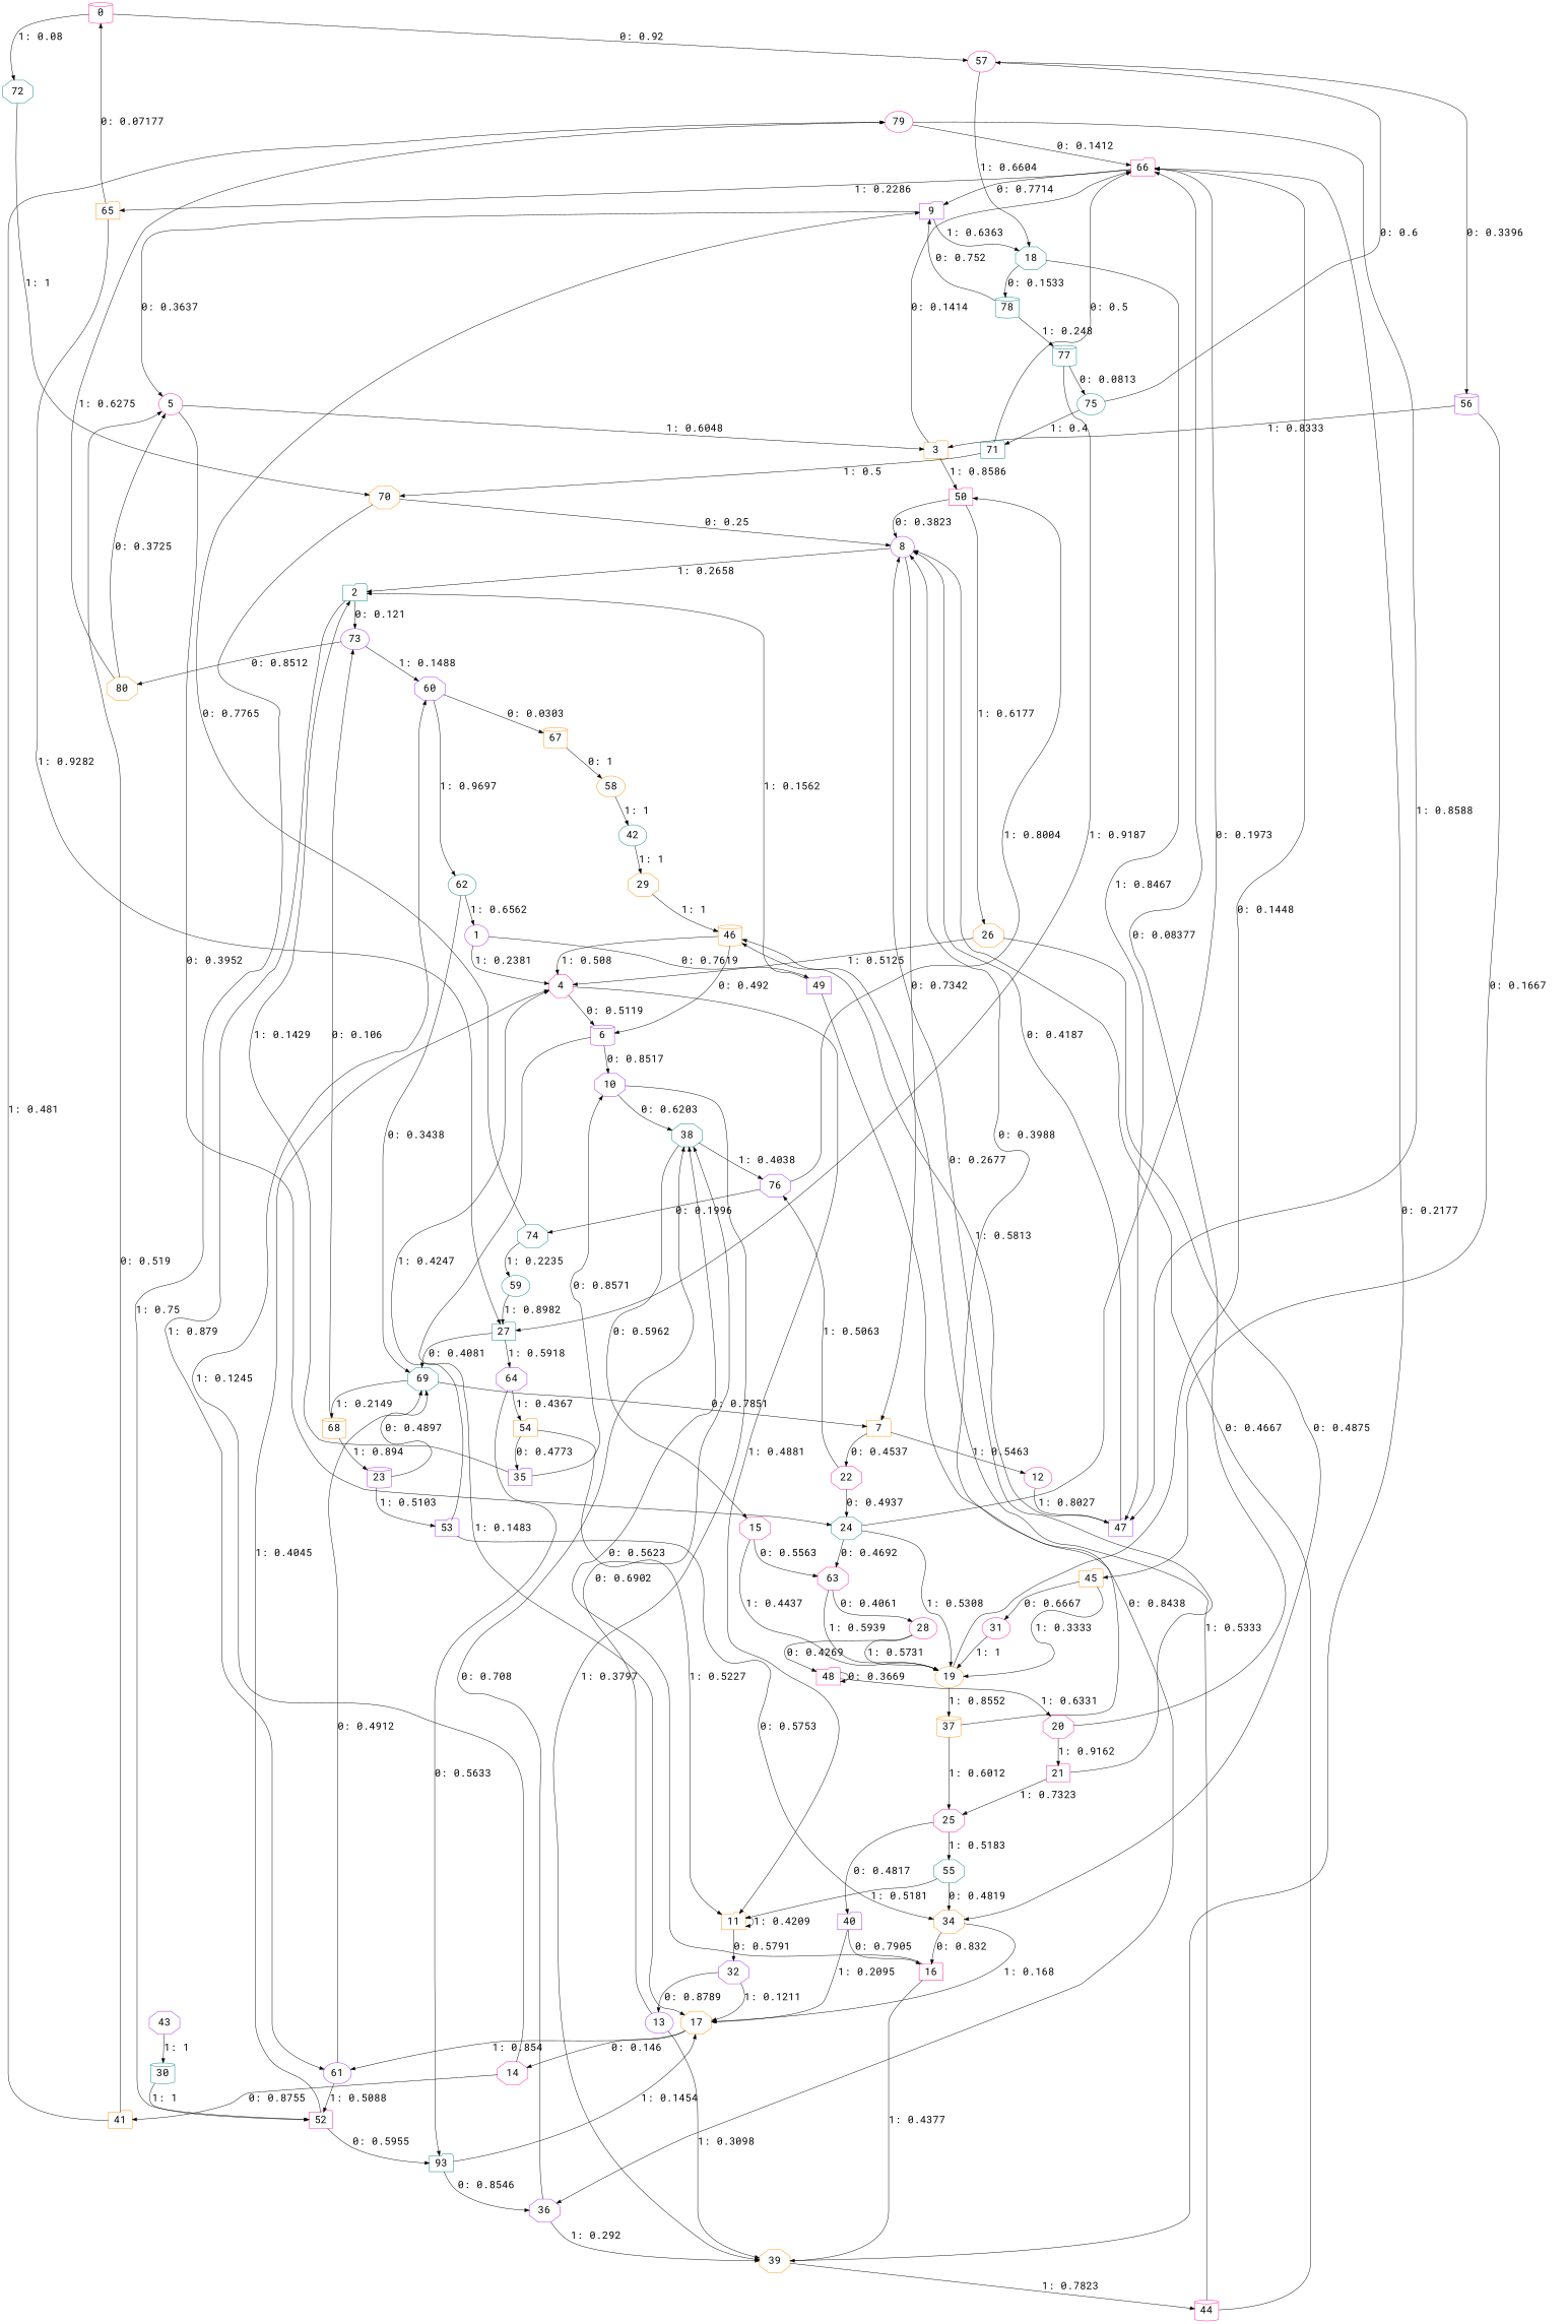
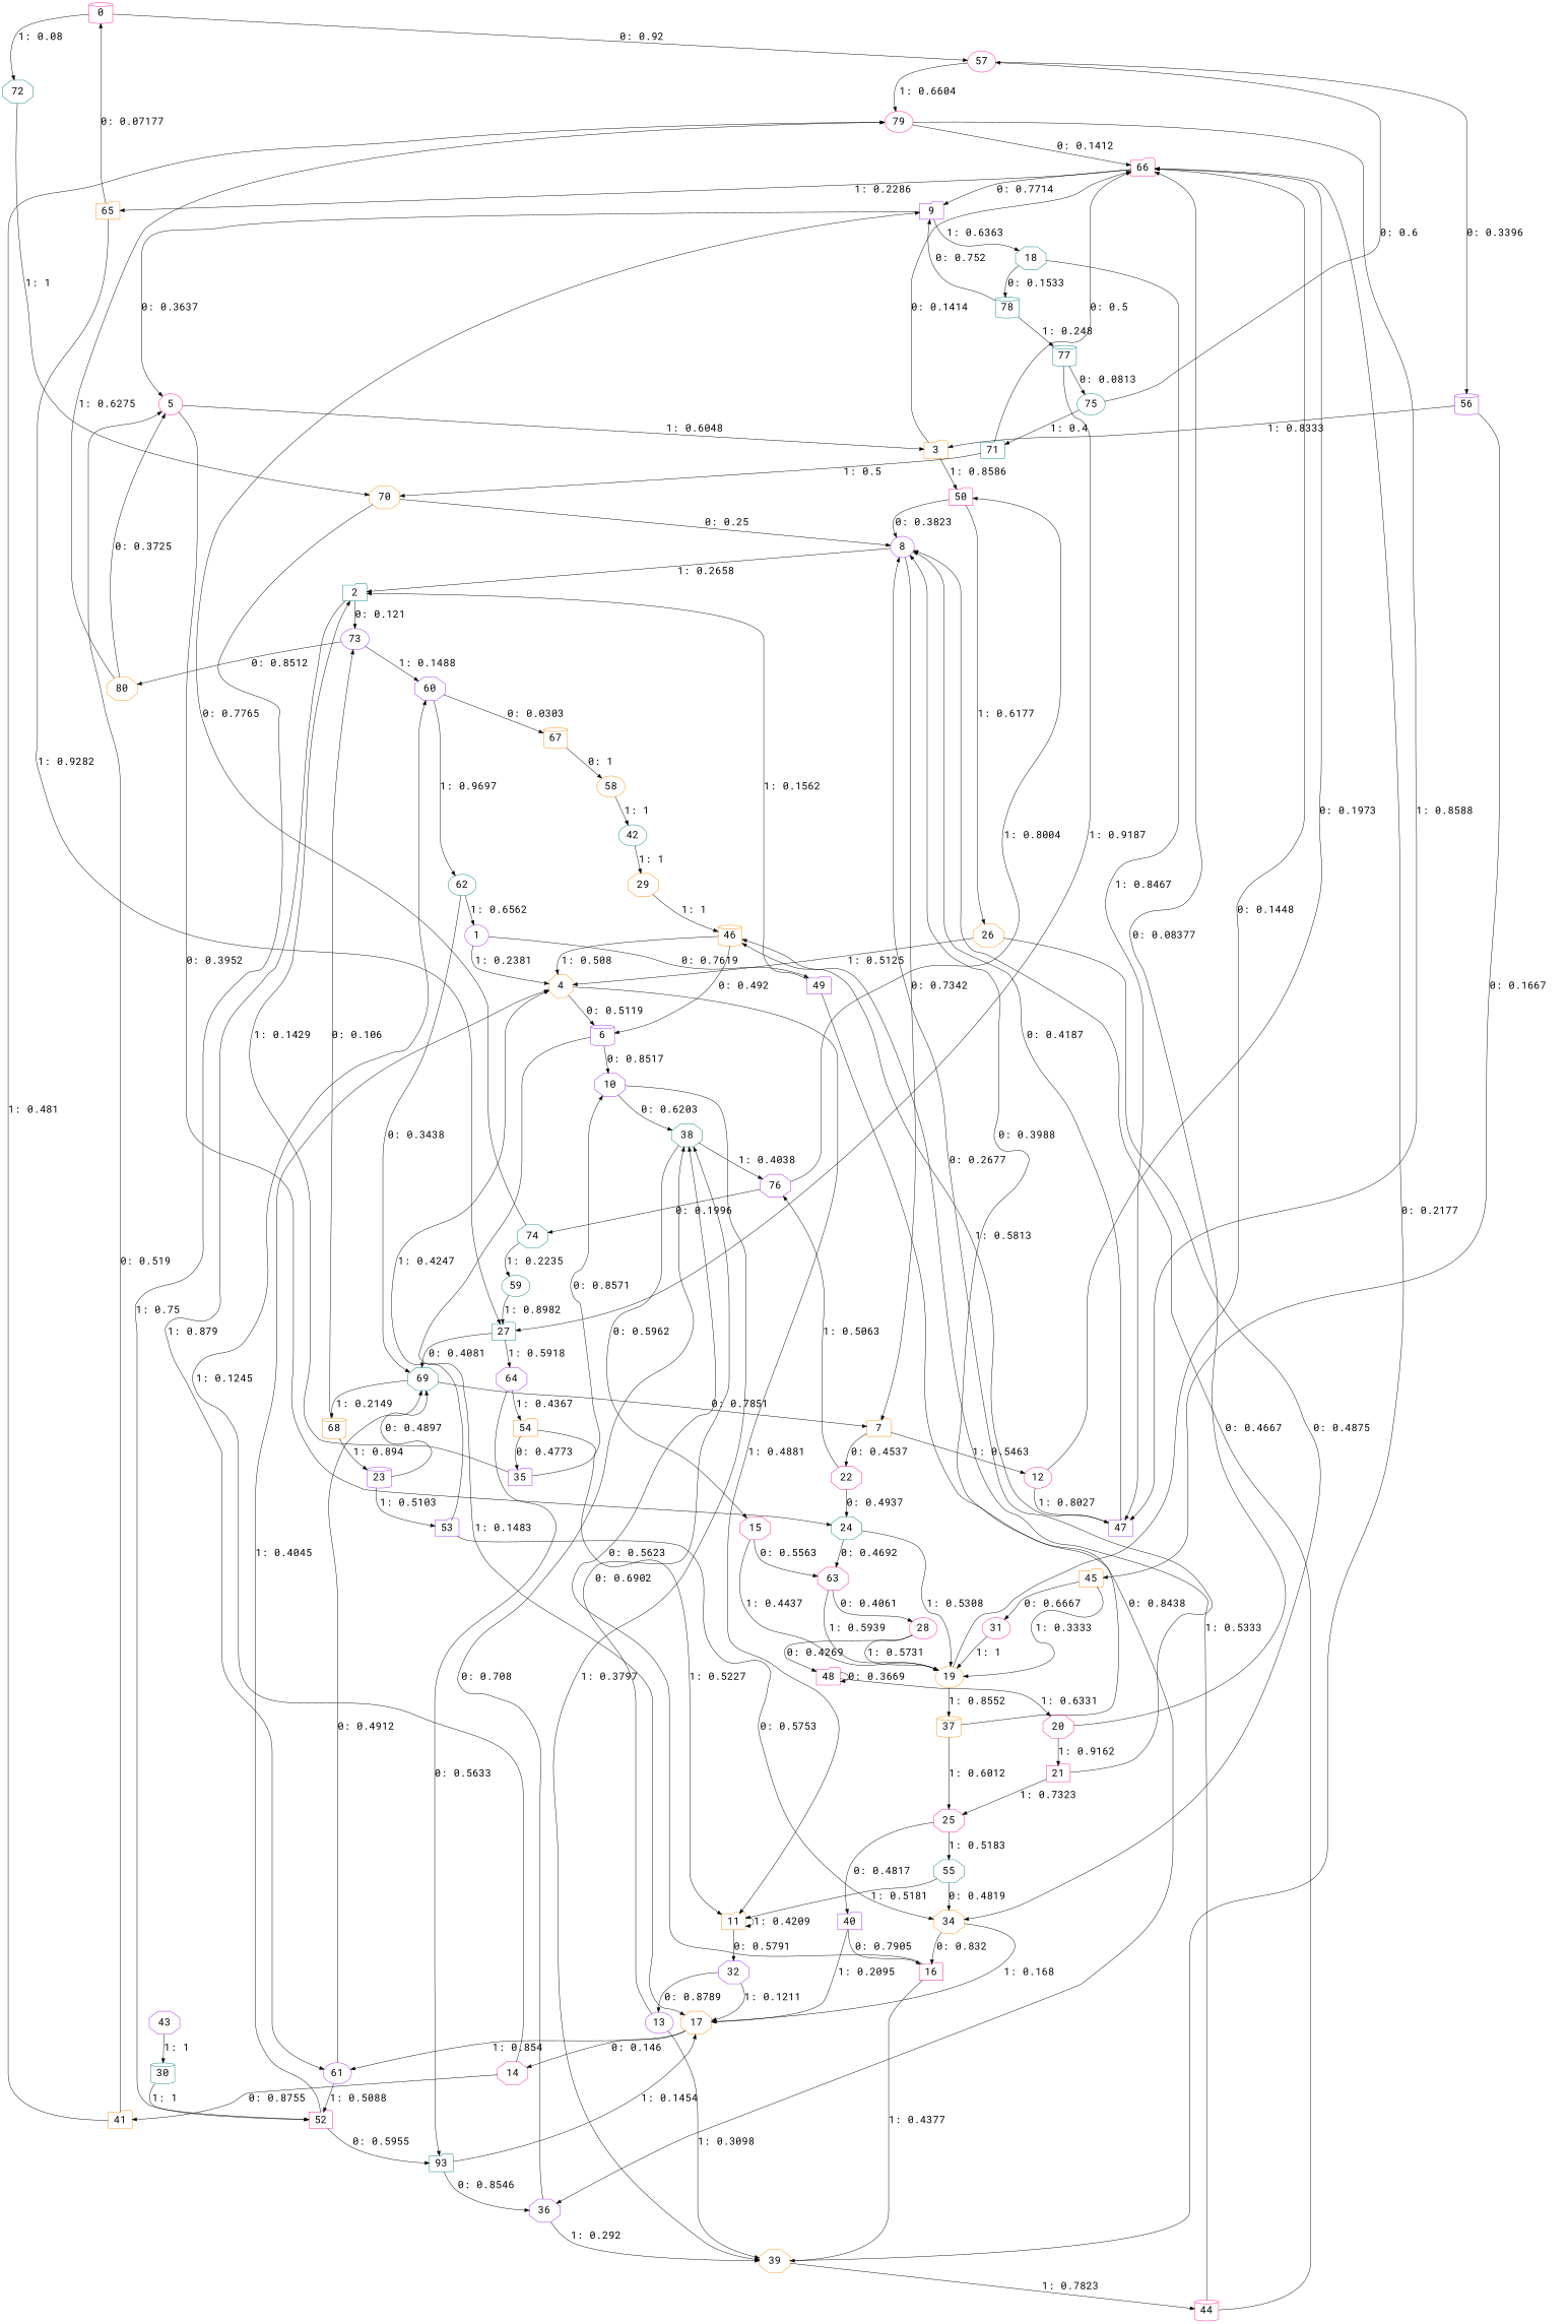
  digraph {
    fontname="Roboto Mono"
    node [color=purple fontname="Roboto Mono" fontsize=24 shape=octagon]
    edge [fontname="Roboto Mono" fontsize=24]
    0 [color=deeppink shape=cylinder]
    57 [color=deeppink shape=ellipse]
    72 [color=teal]
    79 [color=deeppink shape=ellipse]
    56 [shape=cylinder]
    70 [color=darkorange]
    66 [color=deeppink shape=folder]
    47 [shape=folder]
    3 [color=darkorange shape=folder]
    45 [color=darkorange shape=folder]
    52 [color=deeppink shape=folder]
    8 [shape=ellipse]
    1 [shape=ellipse]
    49 [shape=folder]
-   4 [color=deeppink]
+   4 [color=darkorange]
    2 [color=teal shape=folder]
    36
    6 [shape=cylinder]
    11 [color=darkorange shape=folder]
    73 [shape=ellipse]
    61 [shape=ellipse]
    38 [color=teal]
    39 [color=darkorange]
    10
    17 [color=darkorange]
    32
    60
    80 [color=darkorange]
    69 [color=teal]
    67 [color=darkorange shape=cylinder]
    62 [color=teal shape=ellipse]
    5 [color=deeppink shape=ellipse]
    7 [color=darkorange shape=folder]
    68 [color=darkorange shape=cylinder]
    n35 [color=teal label=93 shape=folder]
    50 [color=deeppink shape=folder]
    9 [shape=folder]
    65 [color=darkorange shape=folder]
    26 [color=darkorange]
    18 [color=teal]
    27 [color=teal shape=folder]
    34 [color=darkorange]
    14 [color=deeppink]
    13 [shape=ellipse]
    24 [color=teal]
    63 [color=deeppink]
    19 [color=darkorange shape=ellipse]
    28 [color=deeppink shape=ellipse]
    37 [color=darkorange shape=cylinder]
    76
    15 [color=deeppink]
    44 [color=deeppink shape=cylinder]
    41 [color=darkorange shape=folder]
    22 [color=deeppink]
    12 [color=deeppink shape=ellipse]
    74 [color=teal]
    46 [color=darkorange shape=cylinder]
    78 [color=teal shape=cylinder]
    77 [color=teal shape=cylinder]
    58 [color=darkorange shape=ellipse]
    48 [color=deeppink shape=folder]
    25 [color=deeppink]
    16 [color=deeppink shape=folder]
    75 [color=teal shape=ellipse]
    40 [shape=folder]
    55 [color=teal]
    20 [color=deeppink]
    21 [color=deeppink shape=folder]
    59 [color=teal shape=ellipse]
    23 [shape=cylinder]
    53 [shape=folder]
    64
    54 [color=darkorange shape=folder]
    35 [shape=folder]
    29 [color=darkorange]
    30 [color=teal shape=cylinder]
    31 [color=deeppink shape=ellipse]
    42 [color=teal shape=ellipse]
    43
    71 [color=teal shape=folder]
    0 -> 57 [label="0: 0.92     "]
    0 -> 72 [label="1: 0.08     "]
-   57 -> 18 [label="1: 0.6604   "]
+   57 -> 79 [label="1: 0.6604   "]
    57 -> 56 [label="0: 0.3396   "]
    72 -> 70 [label="1: 1        "]
    79 -> 66 [label="0: 0.1412   "]
    79 -> 47 [label="1: 0.8588   "]
    56 -> 3 [label="1: 0.8333   "]
    56 -> 45 [label="0: 0.1667   "]
    70 -> 52 [label="1: 0.75     "]
    70 -> 8 [label="0: 0.25     "]
    66 -> 9 [label="0: 0.7714   "]
    66 -> 65 [label="1: 0.2286   "]
    47 -> 8 [label="0: 0.4187   "]
    47 -> 46 [label="1: 0.5813   "]
    3 -> 66 [label="0: 0.1414   "]
    3 -> 50 [label="1: 0.8586   "]
    45 -> 19 [label="1: 0.3333   "]
    45 -> 31 [label="0: 0.6667   "]
    52 -> 4 [label="1: 0.4045   "]
    52 -> n35 [label="0: 0.5955   "]
    8 -> 2 [label="1: 0.2658   "]
    8 -> 7 [label="0: 0.7342   "]
    1 -> 49 [label="0: 0.7619   "]
    1 -> 4 [label="1: 0.2381   "]
    49 -> 2 [label="1: 0.1562   "]
    49 -> 36 [label="0: 0.8438   "]
    4 -> 6 [label="0: 0.5119   "]
    4 -> 11 [label="1: 0.4881   "]
    2 -> 73 [label="0: 0.121    "]
    2 -> 61 [label="1: 0.879    "]
    36 -> 38 [label="0: 0.708    "]
    36 -> 39 [label="1: 0.292    "]
    6 -> 10 [label="0: 0.8517   "]
    6 -> 17 [label="1: 0.1483   "]
    11 -> 11 [label="1: 0.4209   "]
    11 -> 32 [label="0: 0.5791   "]
    73 -> 60 [label="1: 0.1488   "]
    73 -> 80 [label="0: 0.8512   "]
    61 -> 52 [label="1: 0.5088   "]
    61 -> 69 [label="0: 0.4912   "]
    38 -> 76 [label="1: 0.4038   "]
    38 -> 15 [label="0: 0.5962   "]
    39 -> 66 [label="0: 0.2177   "]
    39 -> 44 [label="1: 0.7823   "]
    10 -> 38 [label="0: 0.6203   "]
    10 -> 39 [label="1: 0.3797   "]
    17 -> 61 [label="1: 0.854    "]
    17 -> 14 [label="0: 0.146    "]
    32 -> 17 [label="1: 0.1211   "]
    32 -> 13 [label="0: 0.8789   "]
    60 -> 67 [label="0: 0.0303   "]
    60 -> 62 [label="1: 0.9697   "]
    80 -> 79 [label="1: 0.6275   "]
    80 -> 5 [label="0: 0.3725   "]
    69 -> 7 [label="0: 0.7851   "]
    69 -> 68 [label="1: 0.2149   "]
    67 -> 58 [label="0: 1        "]
    62 -> 1 [label="1: 0.6562   "]
    62 -> 69 [label="0: 0.3438   "]
    5 -> 3 [label="1: 0.6048   "]
    5 -> 24 [label="0: 0.3952   "]
    7 -> 22 [label="0: 0.4537   "]
    7 -> 12 [label="1: 0.5463   "]
    68 -> 73 [label="0: 0.106    "]
    68 -> 23 [label="1: 0.894    "]
    n35 -> 36 [label="0: 0.8546   "]
    n35 -> 17 [label="1: 0.1454   "]
    50 -> 8 [label="0: 0.3823   "]
    50 -> 26 [label="1: 0.6177   "]
    9 -> 5 [label="0: 0.3637   "]
    9 -> 18 [label="1: 0.6363   "]
    65 -> 0 [label="0: 0.07177  "]
    65 -> 27 [label="1: 0.9282   "]
    26 -> 4 [label="1: 0.5125   "]
    26 -> 34 [label="0: 0.4875   "]
    18 -> 47 [label="1: 0.8467   "]
    18 -> 78 [label="0: 0.1533   "]
    27 -> 69 [label="0: 0.4081   "]
    27 -> 64 [label="1: 0.5918   "]
    34 -> 17 [label="1: 0.168    "]
    34 -> 16 [label="0: 0.832    "]
    14 -> 60 [label="1: 0.1245   "]
    14 -> 41 [label="0: 0.8755   "]
    13 -> 38 [label="0: 0.6902   "]
    13 -> 39 [label="1: 0.3098   "]
    24 -> 63 [label="0: 0.4692   "]
    24 -> 19 [label="1: 0.5308   "]
    63 -> 19 [label="1: 0.5939   "]
    63 -> 28 [label="0: 0.4061   "]
    19 -> 66 [label="0: 0.1448   "]
    19 -> 37 [label="1: 0.8552   "]
    28 -> 19 [label="1: 0.5731   "]
    28 -> 48 [label="0: 0.4269   "]
    37 -> 8 [label="0: 0.3988   "]
    37 -> 25 [label="1: 0.6012   "]
    76 -> 50 [label="1: 0.8004   "]
    76 -> 74 [label="0: 0.1996   "]
    15 -> 63 [label="0: 0.5563   "]
    15 -> 19 [label="1: 0.4437   "]
    44 -> 8 [label="0: 0.4667   "]
    44 -> 46 [label="1: 0.5333   "]
    41 -> 79 [label="1: 0.481    "]
    41 -> 5 [label="0: 0.519    "]
    22 -> 24 [label="0: 0.4937   "]
    22 -> 76 [label="1: 0.5063   "]
-   24 -> 66 [label="0: 0.1973   "]
+   12 -> 66 [label="0: 0.1973   "]
    12 -> 47 [label="1: 0.8027   "]
    74 -> 9 [label="0: 0.7765   "]
    74 -> 59 [label="1: 0.2235   "]
    46 -> 4 [label="1: 0.508    "]
    46 -> 6 [label="0: 0.492    "]
    78 -> 9 [label="0: 0.752    "]
    78 -> 77 [label="1: 0.248    "]
    77 -> 27 [label="1: 0.9187   "]
    77 -> 75 [label="0: 0.0813   "]
    58 -> 42 [label="1: 1        "]
    48 -> 48 [label="0: 0.3669   "]
    48 -> 20 [label="1: 0.6331   "]
    25 -> 40 [label="0: 0.4817   "]
    25 -> 55 [label="1: 0.5183   "]
    16 -> 38 [label="0: 0.5623   "]
    16 -> 39 [label="1: 0.4377   "]
    75 -> 57 [label="0: 0.6      "]
    75 -> 71 [label="1: 0.4      "]
    40 -> 17 [label="1: 0.2095   "]
    40 -> 16 [label="0: 0.7905   "]
    55 -> 11 [label="1: 0.5181   "]
    55 -> 34 [label="0: 0.4819   "]
    20 -> 66 [label="0: 0.08377  "]
    20 -> 21 [label="1: 0.9162   "]
    21 -> 8 [label="0: 0.2677   "]
    21 -> 25 [label="1: 0.7323   "]
    59 -> 27 [label="1: 0.8982   "]
    23 -> 69 [label="0: 0.4897   "]
    23 -> 53 [label="1: 0.5103   "]
    53 -> 4 [label="1: 0.4247   "]
    53 -> 34 [label="0: 0.5753   "]
    64 -> n35 [label="0: 0.5633   "]
    64 -> 54 [label="1: 0.4367   "]
    54 -> 11 [label="1: 0.5227   "]
    54 -> 35 [label="0: 0.4773   "]
    35 -> 2 [label="1: 0.1429   "]
    35 -> 10 [label="0: 0.8571   "]
    29 -> 46 [label="1: 1        "]
    30 -> 52 [label="1: 1        "]
    31 -> 19 [label="1: 1        "]
    42 -> 29 [label="1: 1        "]
    43 -> 30 [label="1: 1        "]
    71 -> 70 [label="1: 0.5      "]
    71 -> 66 [label="0: 0.5      "]
  }
